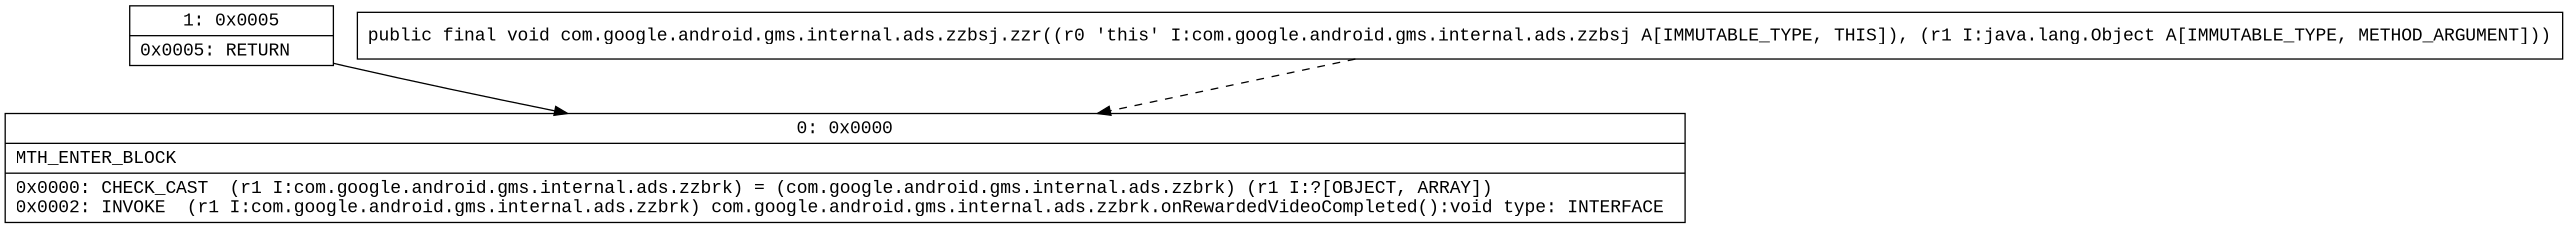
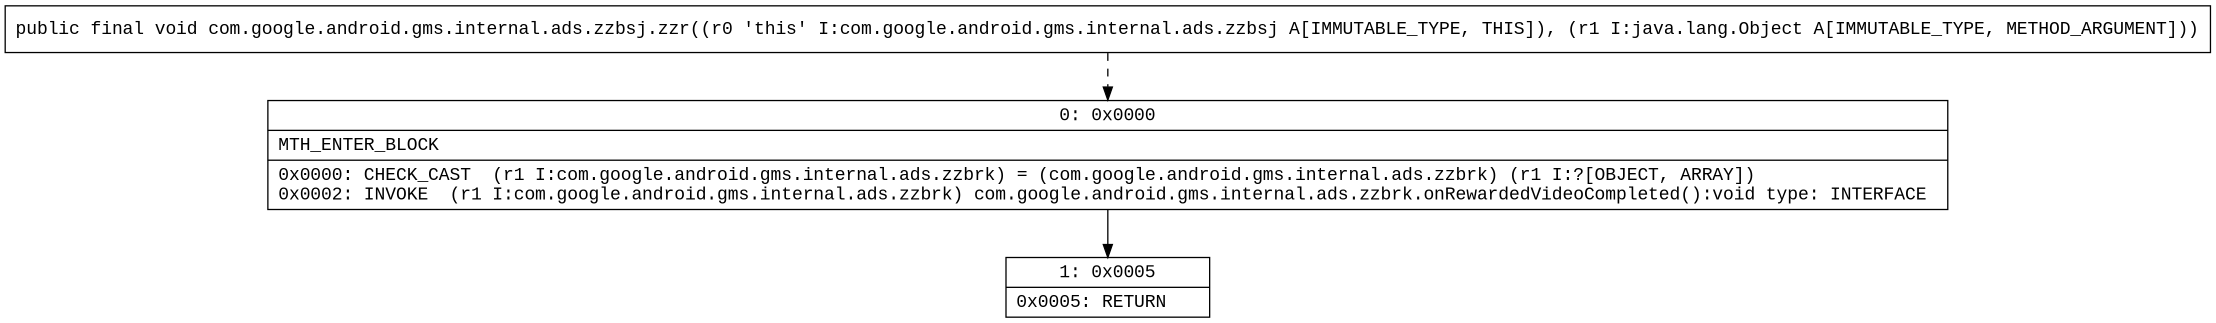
  digraph {
    fontname="Liberation Mono"
    node [shape=record fontname="Liberation Mono"]
    edge [fontname="Liberation Mono"]
    n1 [label="{0\:\ 0x0000|MTH_ENTER_BLOCK\l|0x0000: CHECK_CAST  (r1 I:com.google.android.gms.internal.ads.zzbrk) = (com.google.android.gms.internal.ads.zzbrk) (r1 I:?[OBJECT, ARRAY]) \l0x0002: INVOKE  (r1 I:com.google.android.gms.internal.ads.zzbrk) com.google.android.gms.internal.ads.zzbrk.onRewardedVideoCompleted():void type: INTERFACE \l}"]
    n2 [label="{1\:\ 0x0005|0x0005: RETURN   \l}"]
    n3 [label="{public final void com.google.android.gms.internal.ads.zzbsj.zzr((r0 'this' I:com.google.android.gms.internal.ads.zzbsj A[IMMUTABLE_TYPE, THIS]), (r1 I:java.lang.Object A[IMMUTABLE_TYPE, METHOD_ARGUMENT])) }"]
-   n2 -> n1 [style=solid]
+   n1 -> n2 [style=solid]
    n3 -> n1 [style=dashed]
  }
